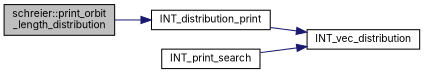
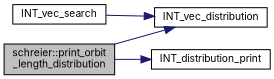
  digraph {
    fontname=Inter
    rankdir=LR
    node [color=black fillcolor=white fontname=Inter fontsize=10 shape=record style=filled]
    edge [color=midnightblue fontname=Inter fontsize=10 labelfontname=Helvetica labelfontsize=10 style=solid]
    n1 [fillcolor=grey75 fontcolor=black height=0.2 label="schreier::print_orbit\l_length_distribution" width=0.4]
    n2 [height=0.2 label=INT_vec_distribution width=0.4]
    n3 [height=0.2 label=INT_distribution_print width=0.4]
-   n4 [height=0.2 label=INT_print_search width=0.4]
-   n3 -> n2
+   n4 [height=0.2 label=INT_vec_search width=0.4]
+   n1 -> n2
    n1 -> n3
    n4 -> n2
  }
